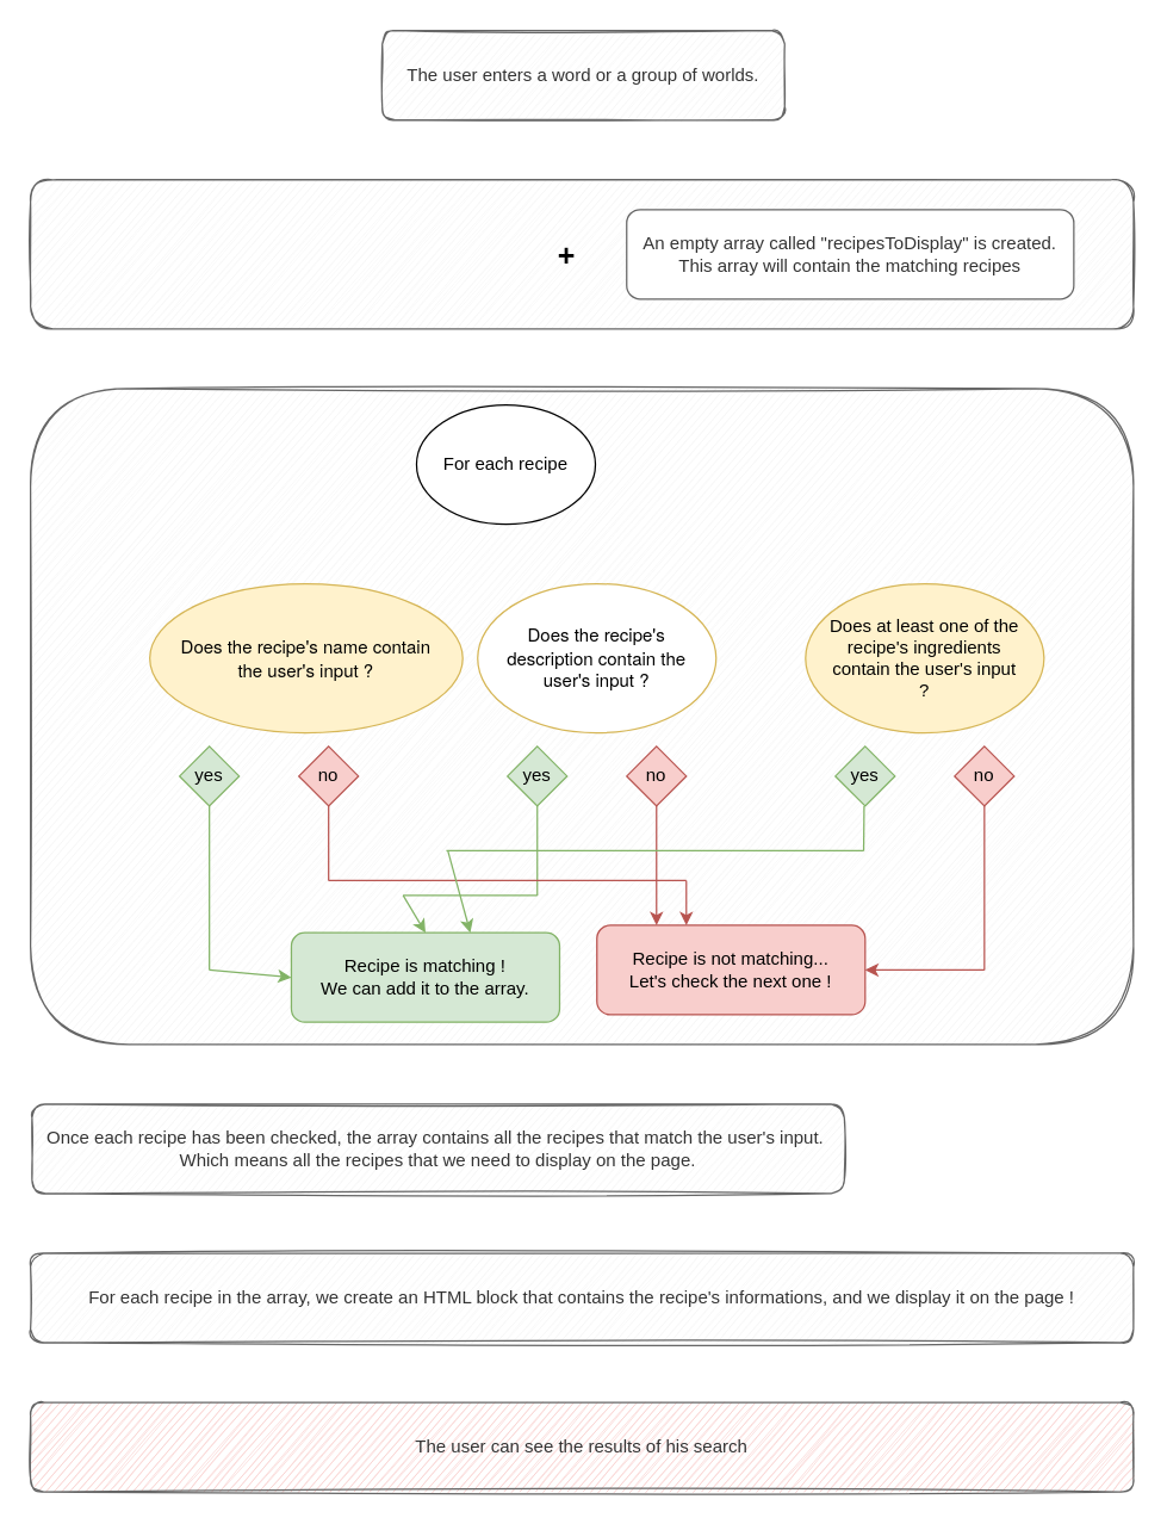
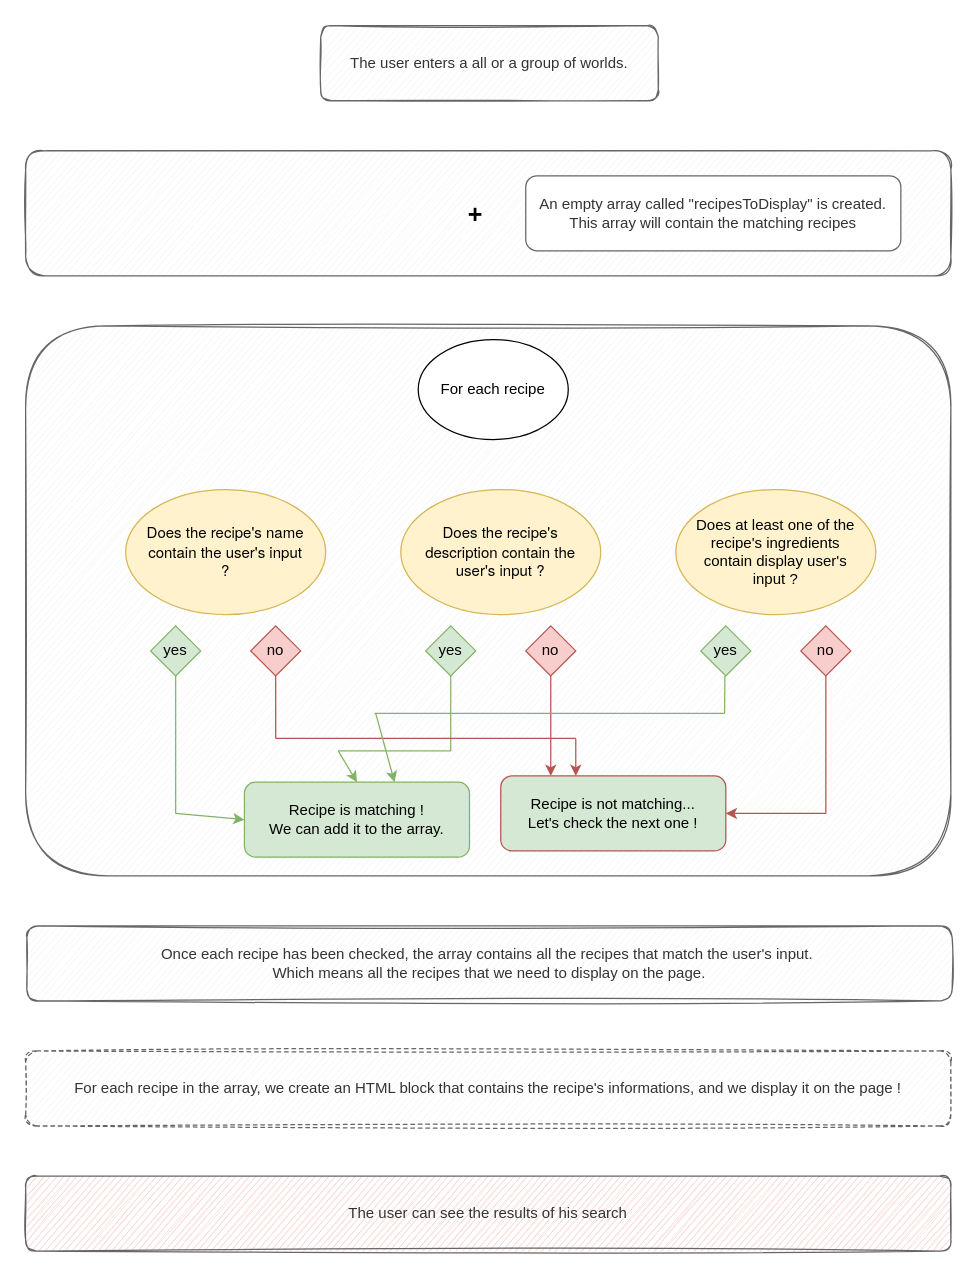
  <mxCell id="0" />
  <mxCell id="1" parent="0" />
  <mxCell id="2" value="" style="rounded=1;whiteSpace=wrap;html=1;fontSize=20;fillColor=#f5f5f5;fontColor=#333333;strokeColor=#666666;sketch=1;" vertex="1" parent="1"><mxGeometry x="20" y="120" width="740" height="100" as="geometry" /></mxCell>
- <mxCell id="3" value="The user enters a word or a group of worlds." style="rounded=1;whiteSpace=wrap;html=1;fillColor=#f5f5f5;fontColor=#333333;strokeColor=#666666;sketch=1;" parent="1" vertex="1"><mxGeometry x="256" y="20" width="270" height="60" as="geometry" /></mxCell>
+ <mxCell id="3" value="The user enters a all or a group of worlds." style="rounded=1;whiteSpace=wrap;html=1;fillColor=#f5f5f5;fontColor=#333333;strokeColor=#666666;sketch=1;" parent="1" vertex="1"><mxGeometry x="256" y="20" width="270" height="60" as="geometry" /></mxCell>
  <mxCell id="4" value="" style="rounded=1;whiteSpace=wrap;html=1;fontSize=20;sketch=1;fillColor=#f5f5f5;fontColor=#333333;strokeColor=#666666;" vertex="1" parent="1"><mxGeometry x="20" y="260" width="740" height="440" as="geometry" /></mxCell>
  <mxCell id="5" value="An empty array called &quot;recipesToDisplay&quot; is created.&lt;br&gt;This array will contain the matching recipes" style="rounded=1;whiteSpace=wrap;html=1;fillColor=#FFFFFF;strokeColor=#666666;fontColor=#333333;" vertex="1" parent="1"><mxGeometry x="420" y="140" width="300" height="60" as="geometry" /></mxCell>
  <mxCell id="6" value="&lt;b&gt;&lt;font style=&quot;font-size: 20px&quot;&gt;+&lt;/font&gt;&lt;/b&gt;" style="text;html=1;strokeColor=none;fillColor=none;align=center;verticalAlign=middle;whiteSpace=wrap;rounded=0;" vertex="1" parent="1"><mxGeometry x="350" y="155" width="60" height="30" as="geometry" /></mxCell>
- <mxCell id="7" value="For each recipe" style="ellipse;whiteSpace=wrap;html=1;spacing=10;" vertex="1" parent="1"><mxGeometry x="279" y="271" width="120" height="80" as="geometry" /></mxCell>
- <mxCell id="8" value="&lt;span style=&quot;font-family: &amp;#34;helveticaneue&amp;#34;&quot;&gt;Does the recipe's name contain the user's input ?&lt;/span&gt;" style="ellipse;whiteSpace=wrap;html=1;fillColor=#fff2cc;strokeColor=#d6b656;spacing=5;spacingLeft=10;spacingRight=10;spacingTop=0;verticalAlign=middle;" vertex="1" parent="1"><mxGeometry x="100" y="391" width="210" height="100" as="geometry" /></mxCell>
- <mxCell id="9" value="&lt;span style=&quot;font-family: &amp;#34;helveticaneue&amp;#34;&quot;&gt;Does the recipe's description contain the user's input ?&lt;/span&gt;" style="ellipse;whiteSpace=wrap;html=1;fillColor=#ffffff;strokeColor=#d6b656;spacing=5;spacingLeft=10;spacingRight=10;spacingTop=0;" vertex="1" parent="1"><mxGeometry x="320" y="391" width="160" height="100" as="geometry" /></mxCell>
- <mxCell id="10" value="Does at least one of the recipe's ingredients contain the user's input ?" style="ellipse;whiteSpace=wrap;html=1;fillColor=#fff2cc;strokeColor=#d6b656;spacing=5;spacingLeft=10;spacingRight=10;spacingTop=0;" vertex="1" parent="1"><mxGeometry x="540" y="391" width="160" height="100" as="geometry" /></mxCell>
+ <mxCell id="7" value="For each recipe" style="ellipse;whiteSpace=wrap;html=1;spacing=10;" vertex="1" parent="1"><mxGeometry x="334" y="271" width="120" height="80" as="geometry" /></mxCell>
+ <mxCell id="8" value="&lt;span style=&quot;font-family: &amp;#34;helveticaneue&amp;#34;&quot;&gt;Does the recipe's name contain the user's input ?&lt;/span&gt;" style="ellipse;whiteSpace=wrap;html=1;fillColor=#fff2cc;strokeColor=#d6b656;spacing=5;spacingLeft=10;spacingRight=10;spacingTop=0;verticalAlign=middle;" vertex="1" parent="1"><mxGeometry x="100" y="391" width="160" height="100" as="geometry" /></mxCell>
+ <mxCell id="9" value="&lt;span style=&quot;font-family: &amp;#34;helveticaneue&amp;#34;&quot;&gt;Does the recipe's description contain the user's input ?&lt;/span&gt;" style="ellipse;whiteSpace=wrap;html=1;fillColor=#fff2cc;strokeColor=#d6b656;spacing=5;spacingLeft=10;spacingRight=10;spacingTop=0;" vertex="1" parent="1"><mxGeometry x="320" y="391" width="160" height="100" as="geometry" /></mxCell>
+ <mxCell id="10" value="Does at least one of the recipe's ingredients contain display user's input ?" style="ellipse;whiteSpace=wrap;html=1;fillColor=#fff2cc;strokeColor=#d6b656;spacing=5;spacingLeft=10;spacingRight=10;spacingTop=0;" vertex="1" parent="1"><mxGeometry x="540" y="391" width="160" height="100" as="geometry" /></mxCell>
  <mxCell id="11" value="yes" style="rhombus;whiteSpace=wrap;html=1;fillColor=#d5e8d4;strokeColor=#82b366;" vertex="1" parent="1"><mxGeometry x="120" y="500" width="40" height="40" as="geometry" /></mxCell>
  <mxCell id="12" value="yes" style="rhombus;whiteSpace=wrap;html=1;fillColor=#d5e8d4;strokeColor=#82b366;" vertex="1" parent="1"><mxGeometry x="340" y="500" width="40" height="40" as="geometry" /></mxCell>
  <mxCell id="13" value="yes" style="rhombus;whiteSpace=wrap;html=1;fillColor=#d5e8d4;strokeColor=#82b366;" vertex="1" parent="1"><mxGeometry x="560" y="500" width="40" height="40" as="geometry" /></mxCell>
  <mxCell id="14" value="no" style="rhombus;whiteSpace=wrap;html=1;fillColor=#f8cecc;strokeColor=#b85450;" vertex="1" parent="1"><mxGeometry x="200" y="500" width="40" height="40" as="geometry" /></mxCell>
  <mxCell id="15" value="no" style="rhombus;whiteSpace=wrap;html=1;fillColor=#f8cecc;strokeColor=#b85450;" vertex="1" parent="1"><mxGeometry x="420" y="500" width="40" height="40" as="geometry" /></mxCell>
  <mxCell id="16" value="no" style="rhombus;whiteSpace=wrap;html=1;fillColor=#f8cecc;strokeColor=#b85450;" vertex="1" parent="1"><mxGeometry x="640" y="500" width="40" height="40" as="geometry" /></mxCell>
  <mxCell id="17" value="Recipe is matching !&lt;br&gt;We can add it to the array." style="rounded=1;whiteSpace=wrap;html=1;fillColor=#d5e8d4;strokeColor=#82b366;spacing=10;" vertex="1" parent="1"><mxGeometry x="195" y="625" width="180" height="60" as="geometry" /></mxCell>
- <mxCell id="18" value="Recipe is not matching...&lt;br&gt;Let's check the next one !" style="rounded=1;whiteSpace=wrap;html=1;fillColor=#f8cecc;strokeColor=#b85450;align=center;spacing=10;" vertex="1" parent="1"><mxGeometry x="400" y="620" width="180" height="60" as="geometry" /></mxCell>
+ <mxCell id="18" value="Recipe is not matching...&lt;br&gt;Let's check the next one !" style="rounded=1;whiteSpace=wrap;html=1;fillColor=#d5e8d4;strokeColor=#b85450;align=center;spacing=10;" vertex="1" parent="1"><mxGeometry x="400" y="620" width="180" height="60" as="geometry" /></mxCell>
  <mxCell id="19" value="" style="endArrow=none;html=1;rounded=0;fontColor=#000000;entryX=0.5;entryY=1;entryDx=0;entryDy=0;fillColor=#d5e8d4;strokeColor=#82b366;" edge="1" parent="1"><mxGeometry width="50" height="50" relative="1" as="geometry"><mxPoint x="360" y="600" as="sourcePoint" /><mxPoint x="360" y="540" as="targetPoint" /></mxGeometry></mxCell>
  <mxCell id="20" value="" style="endArrow=none;html=1;rounded=0;fontColor=#000000;entryX=0.5;entryY=1;entryDx=0;entryDy=0;fillColor=#d5e8d4;strokeColor=#82b366;" edge="1" parent="1"><mxGeometry width="50" height="50" relative="1" as="geometry"><mxPoint x="579" y="570" as="sourcePoint" /><mxPoint x="579.29" y="540" as="targetPoint" /></mxGeometry></mxCell>
  <mxCell id="21" value="" style="endArrow=none;html=1;rounded=0;fontColor=#000000;fillColor=#f8cecc;strokeColor=#b85450;" edge="1" parent="1"><mxGeometry width="50" height="50" relative="1" as="geometry"><mxPoint x="220" y="590" as="sourcePoint" /><mxPoint x="220" y="540" as="targetPoint" /></mxGeometry></mxCell>
  <mxCell id="22" value="" style="endArrow=none;html=1;rounded=0;fontColor=#000000;fillColor=#f8cecc;strokeColor=#b85450;" edge="1" parent="1"><mxGeometry width="50" height="50" relative="1" as="geometry"><mxPoint x="220" y="590" as="sourcePoint" /><mxPoint x="460" y="590" as="targetPoint" /></mxGeometry></mxCell>
  <mxCell id="23" value="" style="endArrow=classic;html=1;rounded=0;fontColor=#000000;fillColor=#f8cecc;strokeColor=#b85450;exitX=0.5;exitY=1;exitDx=0;exitDy=0;" edge="1" parent="1"><mxGeometry width="50" height="50" relative="1" as="geometry"><mxPoint x="440" y="540" as="sourcePoint" /><mxPoint x="440" y="620" as="targetPoint" /></mxGeometry></mxCell>
  <mxCell id="24" value="" style="endArrow=none;html=1;rounded=0;fontColor=#000000;entryX=0.5;entryY=1;entryDx=0;entryDy=0;fillColor=#d5e8d4;strokeColor=#82b366;" edge="1" parent="1"><mxGeometry width="50" height="50" relative="1" as="geometry"><mxPoint x="140" y="650" as="sourcePoint" /><mxPoint x="140" y="540" as="targetPoint" /></mxGeometry></mxCell>
  <mxCell id="25" value="" style="endArrow=classic;html=1;rounded=0;fontColor=#000000;entryX=0;entryY=0.5;entryDx=0;entryDy=0;fillColor=#d5e8d4;strokeColor=#82b366;" edge="1" parent="1" target="17"><mxGeometry width="50" height="50" relative="1" as="geometry"><mxPoint x="140" y="650" as="sourcePoint" /><mxPoint x="270" y="570" as="targetPoint" /></mxGeometry></mxCell>
  <mxCell id="26" value="" style="endArrow=none;html=1;rounded=0;fontColor=#000000;fillColor=#d5e8d4;strokeColor=#82b366;" edge="1" parent="1"><mxGeometry width="50" height="50" relative="1" as="geometry"><mxPoint x="360" y="600" as="sourcePoint" /><mxPoint x="270" y="600" as="targetPoint" /></mxGeometry></mxCell>
  <mxCell id="27" value="" style="endArrow=classic;html=1;rounded=0;fontColor=#000000;entryX=0.5;entryY=0;entryDx=0;entryDy=0;fillColor=#d5e8d4;strokeColor=#82b366;" edge="1" parent="1" target="17"><mxGeometry width="50" height="50" relative="1" as="geometry"><mxPoint x="270" y="600" as="sourcePoint" /><mxPoint x="190" y="660" as="targetPoint" /></mxGeometry></mxCell>
  <mxCell id="28" value="" style="endArrow=none;html=1;rounded=0;fontColor=#000000;fillColor=#d5e8d4;strokeColor=#82b366;" edge="1" parent="1"><mxGeometry width="50" height="50" relative="1" as="geometry"><mxPoint x="299" y="570" as="sourcePoint" /><mxPoint x="579" y="570" as="targetPoint" /></mxGeometry></mxCell>
  <mxCell id="29" value="" style="endArrow=classic;html=1;rounded=0;fontColor=#000000;entryX=0.667;entryY=0;entryDx=0;entryDy=0;fillColor=#d5e8d4;strokeColor=#82b366;entryPerimeter=0;" edge="1" parent="1" target="17"><mxGeometry width="50" height="50" relative="1" as="geometry"><mxPoint x="300" y="570" as="sourcePoint" /><mxPoint x="280" y="630" as="targetPoint" /></mxGeometry></mxCell>
  <mxCell id="30" value="" style="endArrow=classic;html=1;rounded=0;fontColor=#000000;fillColor=#f8cecc;strokeColor=#b85450;" edge="1" parent="1"><mxGeometry width="50" height="50" relative="1" as="geometry"><mxPoint x="460" y="590" as="sourcePoint" /><mxPoint x="460" y="620" as="targetPoint" /></mxGeometry></mxCell>
  <mxCell id="31" value="" style="endArrow=none;html=1;rounded=0;fontColor=#000000;entryX=0.5;entryY=1;entryDx=0;entryDy=0;fillColor=#f8cecc;strokeColor=#b85450;" edge="1" parent="1" target="16"><mxGeometry width="50" height="50" relative="1" as="geometry"><mxPoint x="660" y="650" as="sourcePoint" /><mxPoint x="440" y="600" as="targetPoint" /></mxGeometry></mxCell>
  <mxCell id="32" value="" style="endArrow=classic;html=1;rounded=0;fontColor=#000000;fillColor=#f8cecc;strokeColor=#b85450;entryX=1;entryY=0.5;entryDx=0;entryDy=0;" edge="1" parent="1" target="18"><mxGeometry width="50" height="50" relative="1" as="geometry"><mxPoint x="660" y="650" as="sourcePoint" /><mxPoint x="470" y="630" as="targetPoint" /></mxGeometry></mxCell>
- <mxCell id="33" value="Once each recipe has been checked, the array contains all the recipes that match the user's input.&amp;nbsp;&lt;br&gt;Which means all the recipes&amp;nbsp;that we need to display on the page." style="rounded=1;whiteSpace=wrap;html=1;fillColor=#f5f5f5;fontColor=#333333;strokeColor=#666666;sketch=1;" vertex="1" parent="1"><mxGeometry x="21" y="740" width="545" height="60" as="geometry" /></mxCell>
- <mxCell id="34" value="For each recipe in the array, we create an HTML block that contains the recipe's informations, and we display it on the page !" style="rounded=1;whiteSpace=wrap;html=1;fillColor=#f5f5f5;fontColor=#333333;strokeColor=#666666;sketch=1;" vertex="1" parent="1"><mxGeometry x="20" y="840" width="740" height="60" as="geometry" /></mxCell>
+ <mxCell id="33" value="Once each recipe has been checked, the array contains all the recipes that match the user's input.&amp;nbsp;&lt;br&gt;Which means all the recipes&amp;nbsp;that we need to display on the page." style="rounded=1;whiteSpace=wrap;html=1;fillColor=#f5f5f5;fontColor=#333333;strokeColor=#666666;sketch=1;" vertex="1" parent="1"><mxGeometry x="21" y="740" width="740" height="60" as="geometry" /></mxCell>
+ <mxCell id="34" value="For each recipe in the array, we create an HTML block that contains the recipe's informations, and we display it on the page !" style="rounded=1;whiteSpace=wrap;html=1;fillColor=#f5f5f5;fontColor=#333333;strokeColor=#666666;sketch=1;dashed=1;" vertex="1" parent="1"><mxGeometry x="20" y="840" width="740" height="60" as="geometry" /></mxCell>
  <mxCell id="35" value="The user can see the results of his search" style="rounded=1;whiteSpace=wrap;html=1;fillColor=#f8cecc;fontColor=#333333;strokeColor=#666666;sketch=1;" vertex="1" parent="1"><mxGeometry x="20" y="940" width="740" height="60" as="geometry" /></mxCell>
